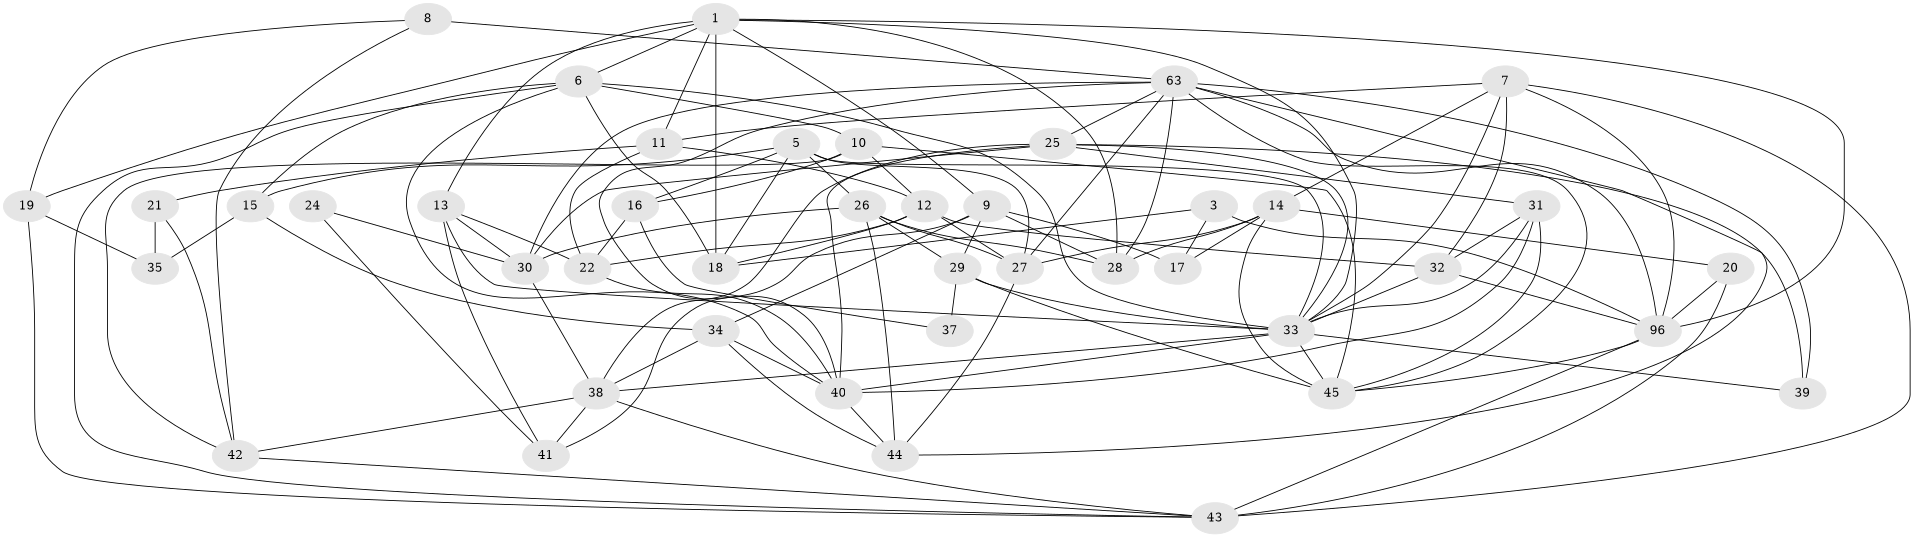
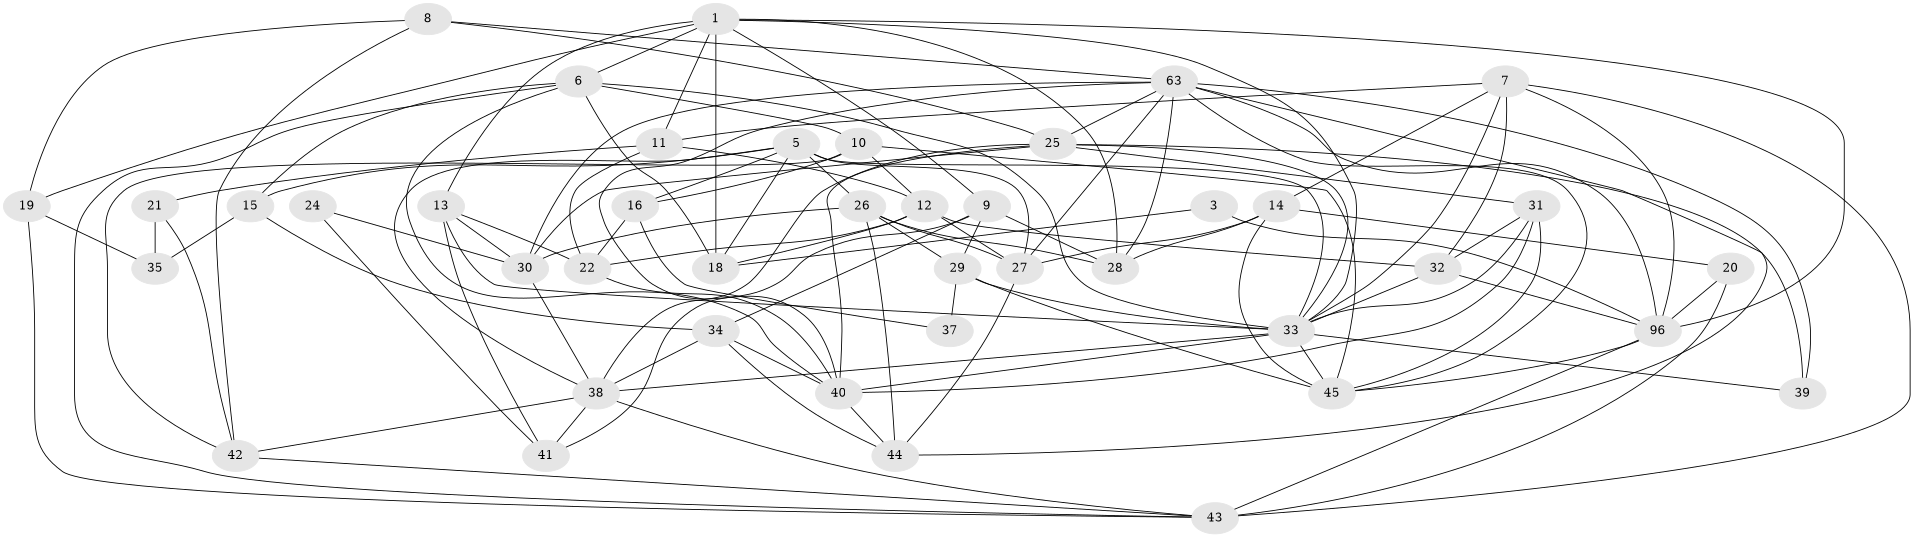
  graph {
    node [color=gray90 style=filled]
    edge [weight=1.0]
    1
    6
    9
    11
    13
    18
    19
    28
    33
    n10 [label=96]
    15
    10
    40
    43
-   17
    41
    29
    34
    12
    21
    22
    30
    35
    38
    45
    39
    5
    16
    26
    27
    3
    37
    44
    42
    7
    14
    32
    20
    8
    n40 [label=63]
    25
    31
    24
    1 -- 6
    1 -- 9
    1 -- 11
    1 -- 13
    1 -- 18
    1 -- 19
    1 -- 28
    1 -- 33
    1 -- n10
    6 -- 18
    6 -- 33
    6 -- 15
    6 -- 10
    6 -- 40
    6 -- 43
    9 -- 28 [weight=2.0]
-   9 -- 17
    9 -- 41
    9 -- 29
    9 -- 34
    11 -- 12
    11 -- 21
    11 -- 22
    13 -- 33
    13 -- 41
    13 -- 22
    13 -- 30
    19 -- 43
    19 -- 35 [weight=2.0]
    33 -- 40
    33 -- 38
    33 -- 45
    33 -- 39 [weight=2.0]
    n10 -- 43
    n10 -- 45
    15 -- 34
    15 -- 35
    10 -- 12
    10 -- 45
    10 -- 16
    10 -- 42
    40 -- 44
    29 -- 33
    29 -- 45 [weight=2.0]
    29 -- 37
    34 -- 40
    34 -- 38
    34 -- 44
    12 -- 18
    12 -- 22
    12 -- 27
    12 -- 32 [weight=2.0]
    21 -- 35
    21 -- 42
    22 -- 40
    30 -- 38
    38 -- 43
    38 -- 41
    38 -- 42
    5 -- 18
    5 -- 33
    5 -- 15
+   5 -- 38
    5 -- 16
    5 -- 26
    5 -- 27
    16 -- 22
    16 -- 37
    26 -- 28
    26 -- 29
    26 -- 30
    26 -- 27
    26 -- 44
    27 -- 44
    3 -- 18
    3 -- n10
-   3 -- 17
    42 -- 43
    7 -- 11
    7 -- 33
    7 -- n10
    7 -- 43
    7 -- 14
    7 -- 32
    14 -- 28
-   14 -- 17
    14 -- 45
    14 -- 27
    14 -- 20
    32 -- 33
    32 -- n10
    20 -- n10
    20 -- 43 [weight=2.0]
    8 -- 19
    8 -- 42
    8 -- n40
+   8 -- 25
    n40 -- 28 [weight=2.0]
    n40 -- n10
    n40 -- 40
    n40 -- 30
    n40 -- 45
    n40 -- 39
    n40 -- 27
    n40 -- 44
    n40 -- 25
    25 -- 33 [weight=2.0]
    25 -- 40
    25 -- 30 [weight=2.0]
    25 -- 38
    25 -- 39
    25 -- 31
    31 -- 33
    31 -- 40
    31 -- 45
    31 -- 32
    24 -- 41
    24 -- 30 [weight=2.0]
  }
